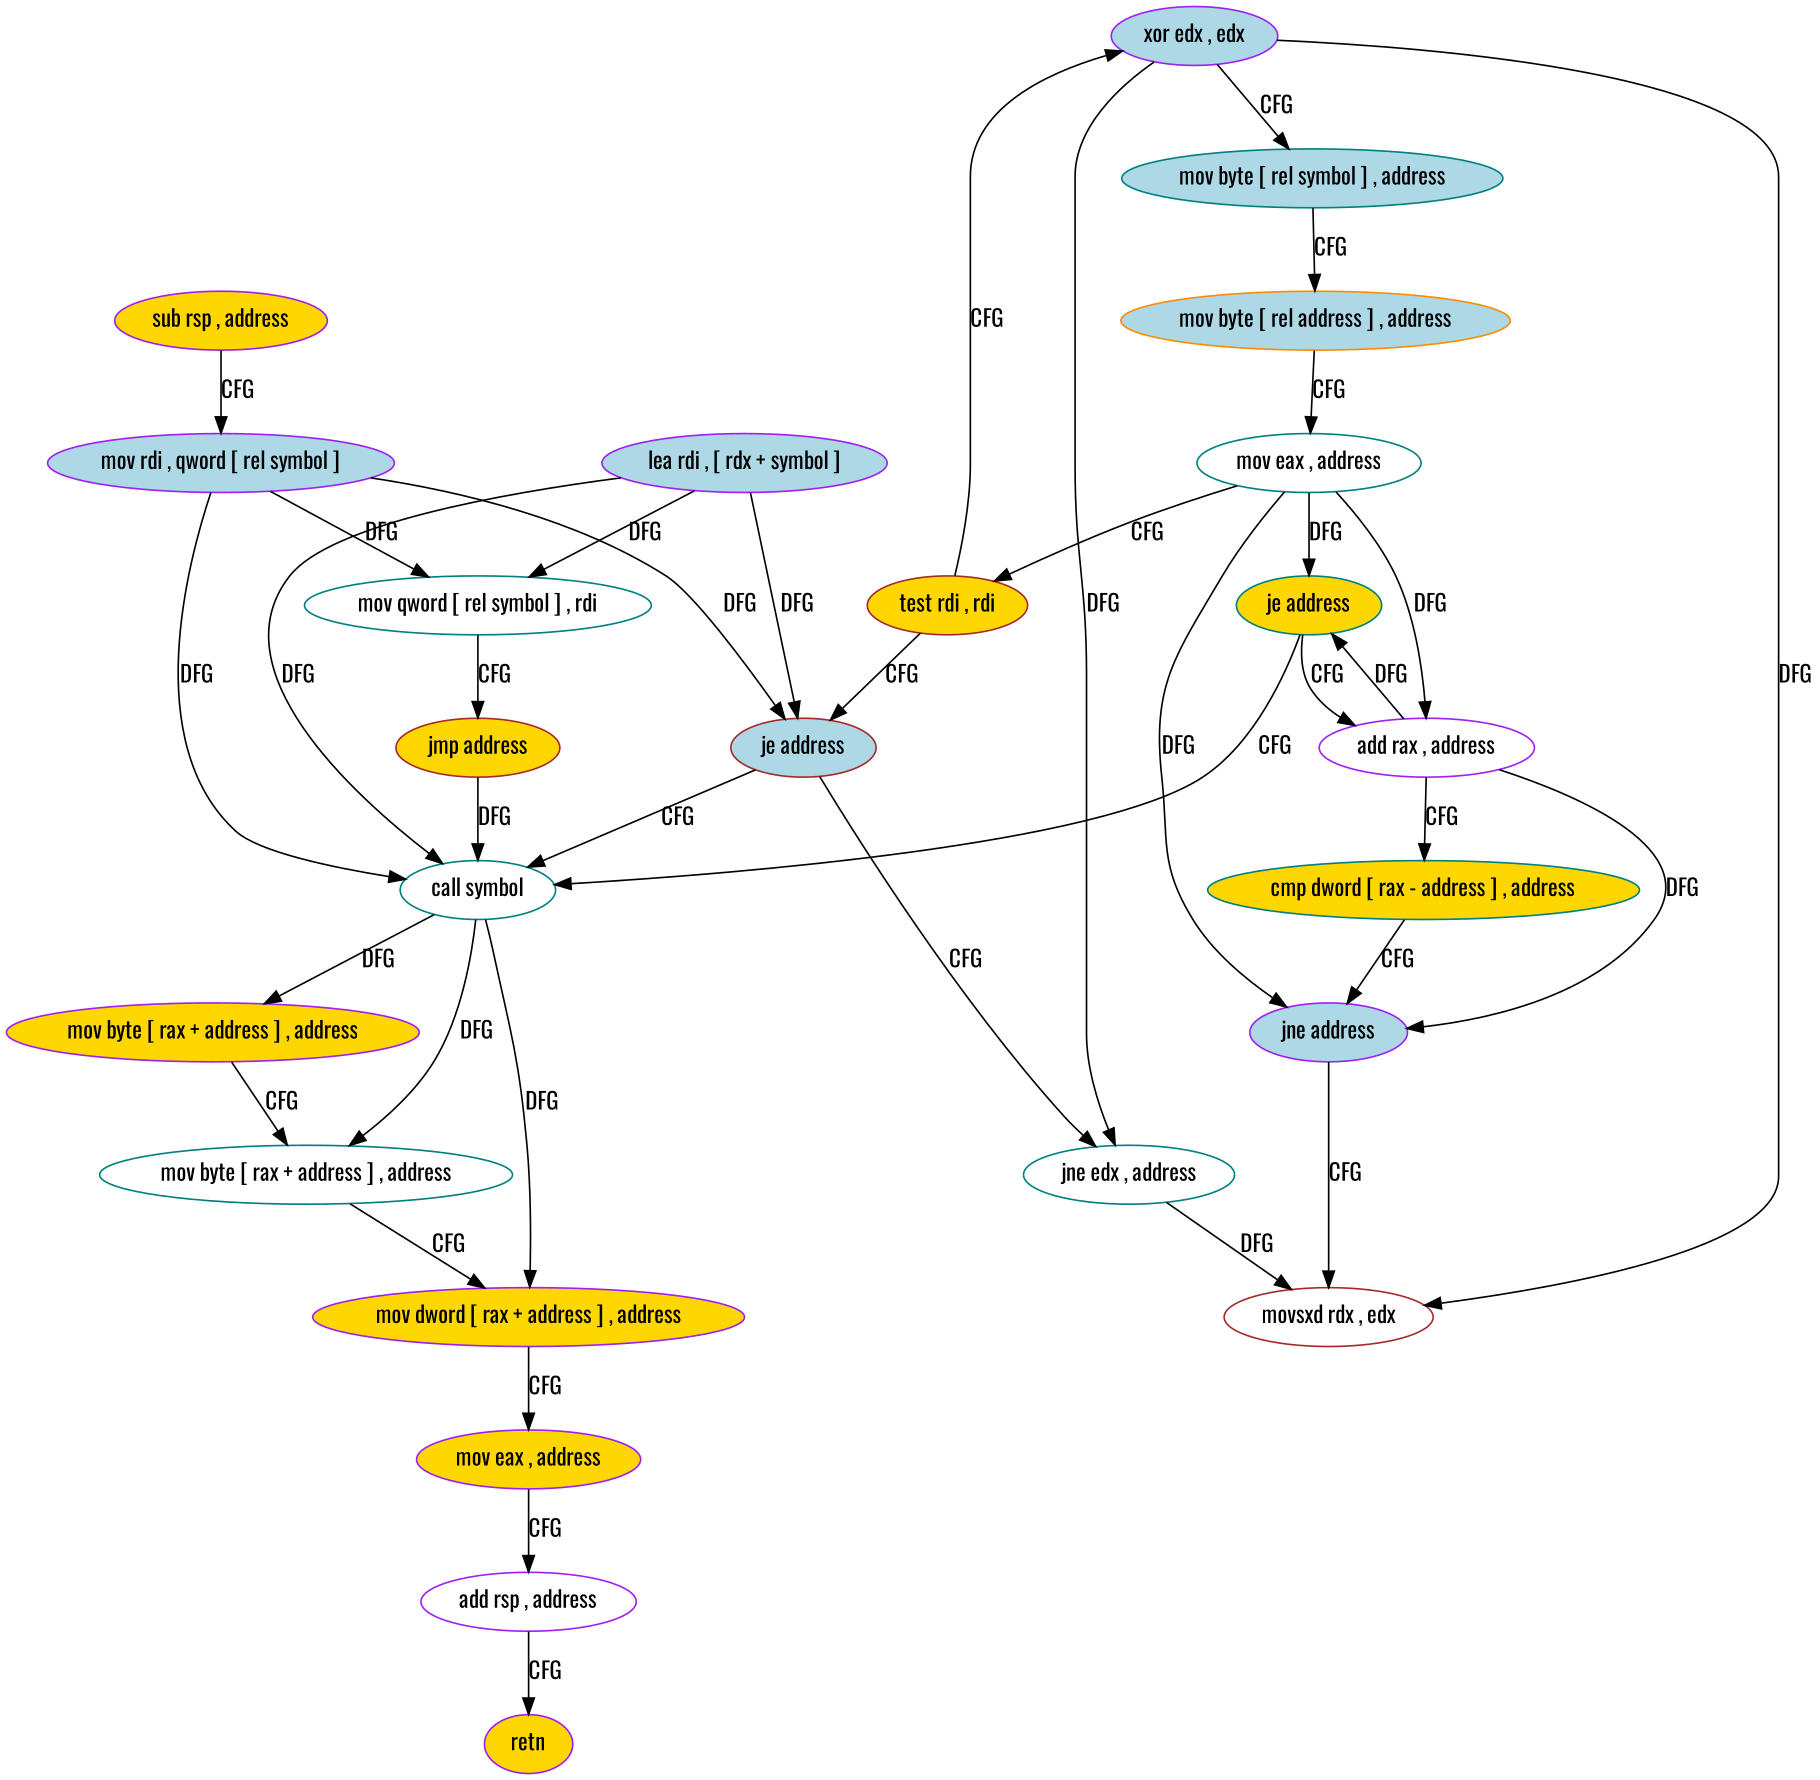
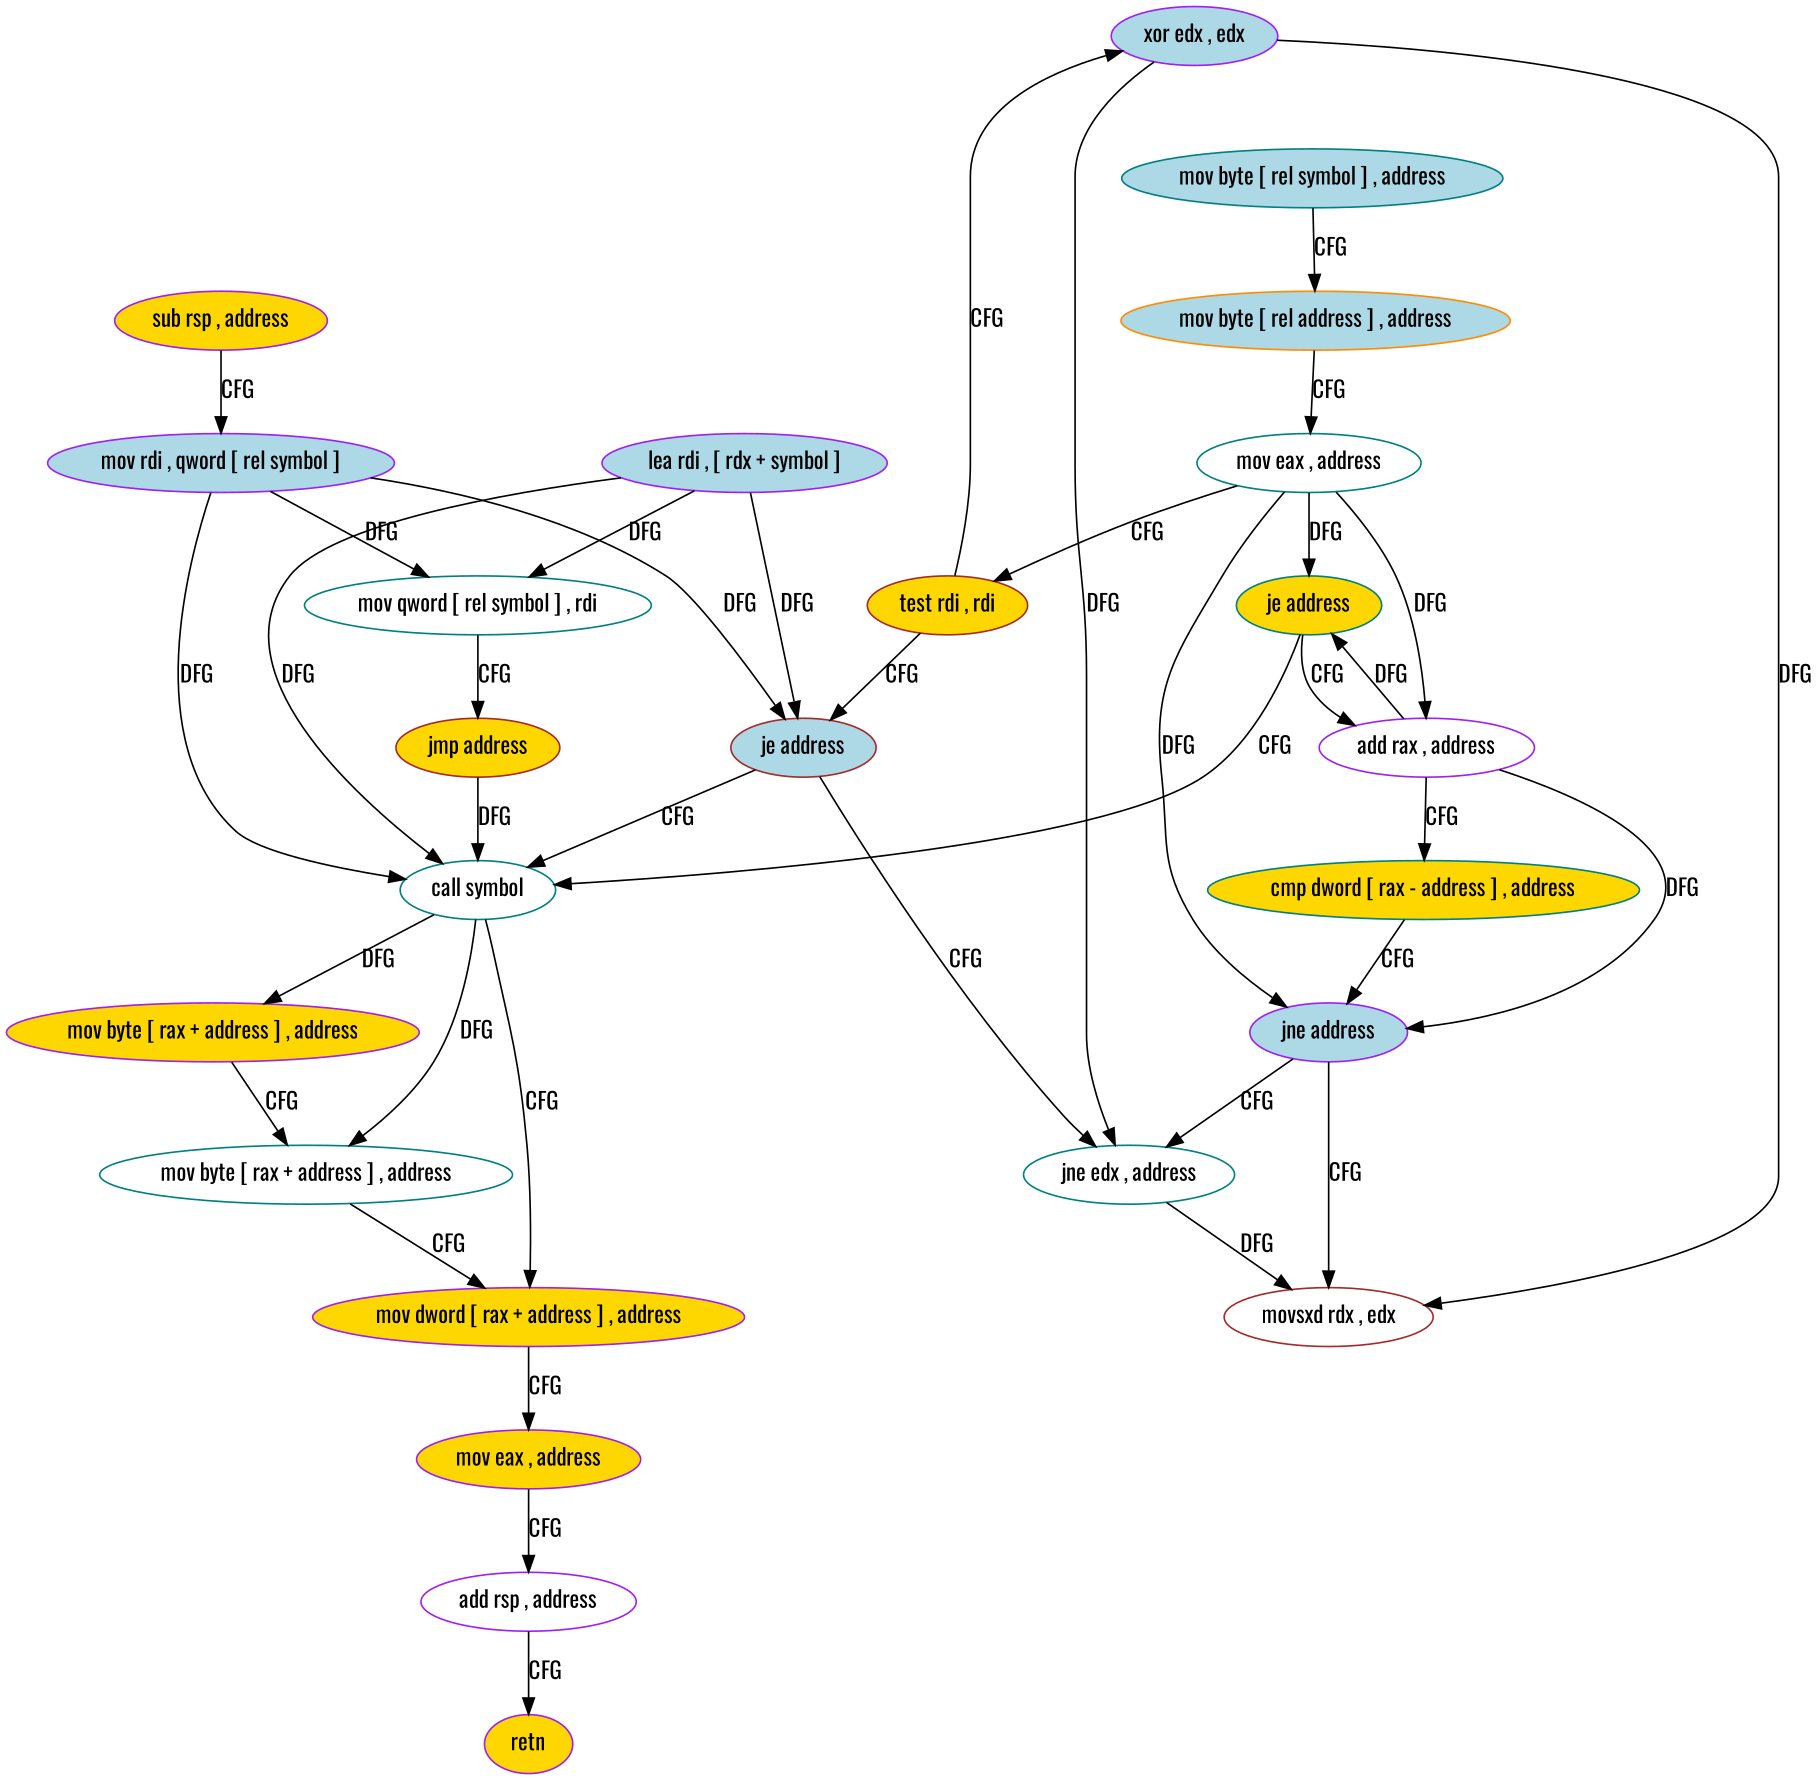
  digraph {
    fontname=Oswald
    node [color=purple fillcolor=gold fontname=Oswald style=filled]
    edge [fontname=Oswald]
    n1 [label="sub rsp , address"]
    n2 [fillcolor=lightblue label="mov rdi , qword [ rel symbol ]"]
    n3 [color=brown fillcolor=lightblue label="je address"]
    n4 [color=teal fillcolor=white label="call symbol"]
    n5 [color=teal fillcolor=white label="mov qword [ rel symbol ] , rdi"]
    n6 [fillcolor=lightblue label="xor edx , edx"]
    n7 [color=teal fillcolor=lightblue label="mov byte [ rel symbol ] , address"]
    n8 [color=teal fillcolor=white label="jne edx , address"]
    n9 [color=brown fillcolor=white label="movsxd rdx , edx"]
    n10 [label="mov byte [ rax + address ] , address"]
    n11 [color=teal fillcolor=white label="mov byte [ rax + address ] , address"]
    n12 [label="mov dword [ rax + address ] , address"]
    n13 [color=brown label="jmp address"]
    n14 [color=darkorange fillcolor=lightblue label="mov byte [ rel address ] , address"]
    n15 [color=teal fillcolor=white label="mov eax , address"]
    n16 [color=brown label="test rdi , rdi"]
    n17 [color=teal label="je address"]
    n18 [fillcolor=white label="add rax , address"]
    n19 [fillcolor=lightblue label="jne address"]
    n20 [color=teal label="cmp dword [ rax - address ] , address"]
    n21 [label="mov eax , address"]
    n22 [fillcolor=white label="add rsp , address"]
    n23 [label=retn]
    n24 [fillcolor=lightblue label="lea rdi , [ rdx + symbol ]"]
    n1 -> n2 [label=CFG]
    n2 -> n3 [label=DFG]
    n2 -> n4 [label=DFG]
    n2 -> n5 [label=DFG]
    n3 -> n4 [label=CFG]
    n3 -> n8 [label=CFG]
    n4 -> n10 [label=DFG]
    n4 -> n11 [label=DFG]
-   n4 -> n12 [label=DFG]
+   n4 -> n12 [label=CFG]
    n5 -> n13 [label=CFG]
-   n6 -> n7 [label=CFG]
    n6 -> n8 [label=DFG]
    n6 -> n9 [label=DFG]
    n7 -> n14 [label=CFG]
    n8 -> n9 [label=DFG]
    n10 -> n11 [label=CFG]
    n11 -> n12 [label=CFG]
    n12 -> n21 [label=CFG]
    n13 -> n4 [label=DFG]
    n14 -> n15 [label=CFG]
    n15 -> n16 [label=CFG]
    n15 -> n17 [label=DFG]
    n15 -> n18 [label=DFG]
    n15 -> n19 [label=DFG]
    n16 -> n3 [label=CFG]
    n16 -> n6 [label=CFG]
    n17 -> n4 [label=CFG]
    n17 -> n18 [label=CFG]
    n18 -> n17 [label=DFG]
    n18 -> n19 [label=DFG]
    n18 -> n20 [label=CFG]
+   n19 -> n8 [label=CFG]
    n19 -> n9 [label=CFG]
    n20 -> n19 [label=CFG]
    n21 -> n22 [label=CFG]
    n22 -> n23 [label=CFG]
    n24 -> n3 [label=DFG]
    n24 -> n4 [label=DFG]
    n24 -> n5 [label=DFG]
  }
